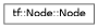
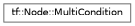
  digraph {
    rankdir=LR
-   n1 [color=grey40 fillcolor=white fontname=Helvetica fontsize=10 height=0.2 label="tf::Node::Node" shape=box style=filled width=0.4]
+   n1 [color=grey40 fillcolor=white fontname=Helvetica fontsize=10 height=0.2 label="tf::Node::MultiCondition" shape=box style=filled width=0.4]
  }
